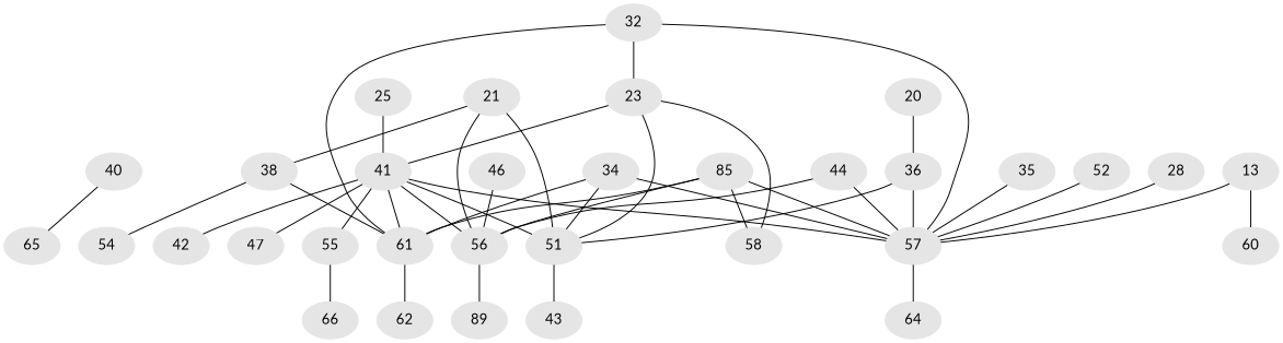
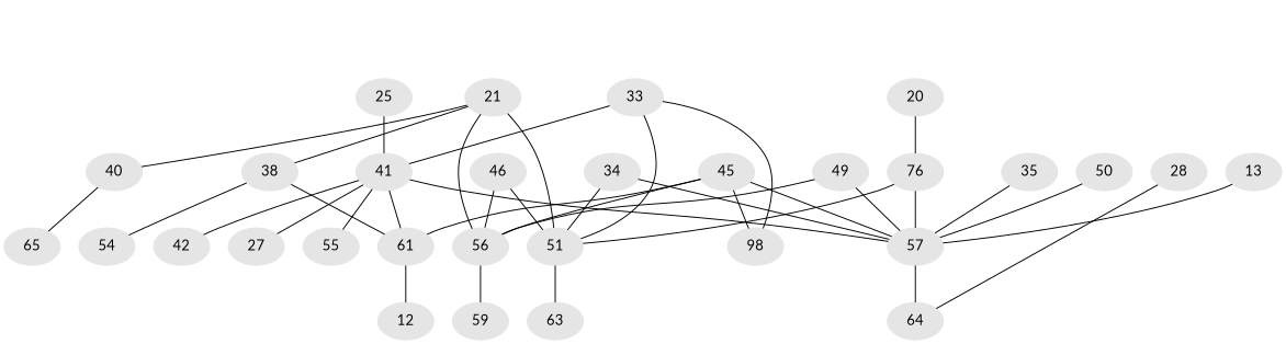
  graph {
    fontname=Lato
    node [color=gray90 fontname=Lato style=filled]
    edge [fontname=Lato]
-   36 [super="+5"]
+   36 [super="+5" label=76]
    51 [super="+14+6"]
    57 [super="+13+30+43+27"]
    20
    21 [super="+19+11"]
    38
    40
    56 [super="+22+31"]
    61 [super="+26+3"]
    54
    65
-   63 [super="+37" label=43]
-   59 [label=89]
+   63 [super="+37"]
+   59
    41 [super="+16+28"]
    42
-   47
+   47 [label=27]
    55
    25
-   32 [super="+7"]
-   33 [super="+24" label=23]
-   58 [super="+50"]
+   33 [super="+24"]
+   58 [super="+50" label=98]
    64 [super="+49"]
-   62
+   62 [label=12]
    34
    35
-   66
-   44
-   45 [label=85]
+   44 [label=49]
+   45
    46
    n30 [label=28]
-   52
+   52 [label=50]
    n32 [label=13]
-   60
    36 -- 51
    36 -- 57 [weight=3]
    51 -- 63
    57 -- 64 [weight=2]
    20 -- 36
    21 -- 51 [weight=4]
    21 -- 38
+   21 -- 40
    21 -- 56 [weight=2]
    38 -- 61
    38 -- 54
    40 -- 65
    56 -- 59
    61 -- 62
-   41 -- 51
+   46 -- 51
    41 -- 57 [weight=5]
-   41 -- 56 [weight=3]
    41 -- 61 [weight=2]
    41 -- 42
    41 -- 47
    41 -- 55
-   55 -- 66
    25 -- 41
-   32 -- 57
-   32 -- 61
-   32 -- 33
    33 -- 51
    33 -- 41 [weight=2]
    33 -- 58
    34 -- 51
    34 -- 57
-   34 -- 61 [weight=2]
    35 -- 57
    44 -- 57
    44 -- 56
    45 -- 57
    45 -- 56
    45 -- 61
    45 -- 58
    46 -- 56
-   n30 -- 57
+   n30 -- 64
    52 -- 57
    n32 -- 57
-   n32 -- 60
  }
